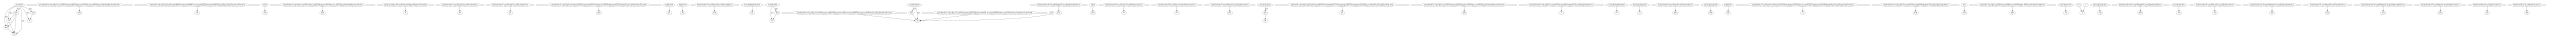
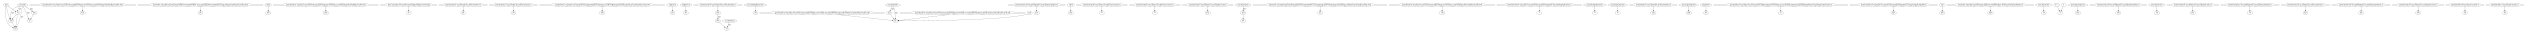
  digraph {
    fontname=Merriweather
    node [fontname=Merriweather]
    edge [fontname=Merriweather]
    n1 [label="$r20"]
    n2 [label=r51]
    n3 [label="$r52"]
    n4 [label=r50]
    n5 [label="specialinvoke r0.<org.eclipse.core.runtime.internal.adaptor.PluginConverterImpl: java.util.Set getExportsFromJAR(java.io.File)>(r50)"]
    n6 [label="$r31"]
    n7 [label="staticinvoke <org.eclipse.osgi.internal.baseadaptor.DevClassPathHelper: java.lang.String[] getDevClassPath(java.lang.String,java.util.Dictionary)>($r10, $r11)"]
    n8 [label=r38]
    n9 [label="java.io.File"]
    n10 [label="$r26"]
    n11 [label=r6]
    n12 [label="r43[0]"]
    n13 [label="$r35"]
    n14 [label="specialinvoke r0.<org.eclipse.core.runtime.internal.adaptor.PluginConverterImpl: java.util.Set getExportsFromJAR(java.io.File)>(r6)"]
    n15 [label="$r28"]
    n16 [label="@this: org.eclipse.core.runtime.internal.adaptor.PluginConverterImpl"]
    n17 [label=r0]
    n18 [label="interfaceinvoke r1.<java.util.Map: java.util.Set entrySet()>()"]
    n19 [label=r40]
    n20 [label="interfaceinvoke r1.<java.util.Map: java.util.Set entrySet()>()"]
    n21 [label=r46]
    n22 [label="specialinvoke r0.<org.eclipse.core.runtime.internal.adaptor.PluginConverterImpl: java.util.Set filterExport(java.util.Collection,java.util.Collection)>($r28, r49)"]
    n23 [label="$r29"]
    n24 [label="lengthof r38"]
    n25 [label="$i2"]
    n26 [label="lengthof r38"]
    n27 [label="$i3"]
    n28 [label="interfaceinvoke r47.<java.util.Iterator: boolean hasNext()>()"]
    n29 [label="$z13"]
    n30 [label="(java.util.Map$Entry) $r16"]
    n31 [label=r48]
    n32 [label="true.util.TreeSet"]
    n33 [label=r45]
    n34 [label="$r44"]
    n35 [label="$r24"]
    n36 [label=r53]
    n37 [label="interfaceinvoke r48.<java.util.Map$Entry: java.lang.Object getKey()>()"]
    n38 [label="$r22"]
    n39 [label="r38[i5]"]
    n40 [label="$r33"]
    n41 [label="interfaceinvoke r46.<java.util.Set: java.util.Iterator iterator()>()"]
    n42 [label=r47]
    n43 [label="interfaceinvoke r40.<java.util.Set: java.util.Iterator iterator()>()"]
    n44 [label=r41]
    n45 [label="specialinvoke r0.<org.eclipse.core.runtime.internal.adaptor.PluginConverterImpl: java.util.Set filterExport(java.util.Collection,java.util.Collection)>($r31, r49)"]
    n46 [label="java.util.HashSet"]
    n47 [label="interfaceinvoke r4.<java.util.Iterator: java.lang.Object next()>()"]
    n48 [label="$r25"]
    n49 [label="java.util.ArrayList"]
    n50 [label="$r12"]
    n51 [label=r39]
    n52 [label="staticinvoke <org.eclipse.osgi.internal.baseadaptor.DevClassPathHelper: java.lang.String[] getDevClassPath(java.lang.String,java.util.Dictionary)>('@ignoredot@', $r32)"]
    n53 [label=r43]
    n54 [label="specialinvoke r0.<org.eclipse.core.runtime.internal.adaptor.PluginConverterImpl: java.util.Set getExportsFromDir(java.io.File)>(r50)"]
    n55 [label="$r30"]
    n56 [label="specialinvoke r0.<org.eclipse.core.runtime.internal.adaptor.PluginConverterImpl: java.util.Set filterExport(java.util.Collection,java.util.Collection)>($r30, r49)"]
    n57 [label="interfaceinvoke $r7.<org.eclipse.core.runtime.internal.adaptor.IPluginInfo: java.util.Map getLibraries()>()"]
    n58 [label=r1]
    n59 [label="(java.util.Map$Entry) $r13"]
    n60 [label=r42]
    n61 [label="(java.lang.String) $r25"]
    n62 [label=r5]
    n63 [label="interfaceinvoke r4.<java.util.Iterator: boolean hasNext()>()"]
    n64 [label="$z12"]
    n65 [label="(java.lang.String) $r18"]
    n66 [label="$r19"]
    n67 [label="lengthof r43"]
    n68 [label="$i4"]
    n69 [label="specialinvoke r0.<org.eclipse.core.runtime.internal.adaptor.PluginConverterImpl: java.util.ArrayList getLibrariesExpandingVariables(java.lang.String,boolean)>($r23, 0)"]
    n70 [label=r3]
    n71 [label="interfaceinvoke $r9.<org.eclipse.core.runtime.internal.adaptor.IPluginInfo: java.lang.String getUniqueId()>()"]
    n72 [label="$r10"]
    n73 [label="'true'"]
    n74 [label="$r36"]
    n75 [label="staticinvoke <org.eclipse.osgi.internal.baseadaptor.DevClassPathHelper: boolean inDevelopmentMode()>()"]
    n76 [label="$z10"]
    n77 [label="(java.util.List) $r17"]
    n78 [label=r49]
    n79 [label=null]
    n80 [label="i5 + 1"]
    n81 [label=i5]
    n82 [label="(java.lang.String) $r22"]
    n83 [label="$r23"]
    n84 [label="interfaceinvoke r48.<java.util.Map$Entry: java.lang.Object getKey()>()"]
    n85 [label="$r18"]
    n86 [label="(java.util.List) $r14"]
    n87 [label="$r15"]
    n88 [label="interfaceinvoke r41.<java.util.Iterator: java.lang.Object next()>()"]
    n89 [label="$r13"]
    n90 [label=0]
    n91 [label="interfaceinvoke r42.<java.util.Map$Entry: java.lang.Object getValue()>()"]
    n92 [label="$r14"]
    n93 [label="interfaceinvoke r41.<java.util.Iterator: boolean hasNext()>()"]
    n94 [label="$z0"]
    n95 [label="interfaceinvoke r48.<java.util.Map$Entry: java.lang.Object getValue()>()"]
    n96 [label="$r17"]
    n97 [label="interfaceinvoke r47.<java.util.Iterator: java.lang.Object next()>()"]
    n98 [label="$r16"]
    n99 [label="interfaceinvoke r49.<java.util.List: int size()>()"]
    n100 [label="$i1"]
    n101 [label="interfaceinvoke r1.<java.util.Map: int size()>()"]
    n102 [label="$i0"]
    n1 -> n2
    n1 -> n3
    n1 -> n4
    n2 -> n3
    n2 -> n4
    n3 -> n4
    n5 -> n6
    n7 -> n8
-   n9 -> n1 [label=type]
    n9 -> n2 [label=type]
    n9 -> n3 [label=type]
    n9 -> n4 [label=type]
    n9 -> n10 [label=type]
    n9 -> n11 [label=type]
    n10 -> n11
    n12 -> n13
    n14 -> n15
    n16 -> n17
    n18 -> n19
    n20 -> n21
    n22 -> n23
    n24 -> n25
    n26 -> n27
    n28 -> n29
    n30 -> n31
    n32 -> n33 [label=type]
-   n32 -> n34 [label=type]
+   n29 -> n34 [label=type]
    n34 -> n33
    n35 -> n36
    n37 -> n38
    n39 -> n40
    n41 -> n42
    n43 -> n44
    n45 -> n36
    n46 -> n35 [label=type]
    n46 -> n36 [label=type]
    n47 -> n48
    n49 -> n50 [label=type]
    n50 -> n51
    n52 -> n53
    n54 -> n55
    n56 -> n36
    n57 -> n58
    n59 -> n60
    n61 -> n62
    n63 -> n64
    n65 -> n66
    n67 -> n68
    n69 -> n70
    n71 -> n72
    n73 -> n74
    n75 -> n76
    n77 -> n78
    n79 -> n36
    n80 -> n81
    n82 -> n83
    n84 -> n85
    n86 -> n87
    n88 -> n89
    n90 -> n81
    n91 -> n92
    n93 -> n94
    n95 -> n96
    n97 -> n98
    n99 -> n100
    n101 -> n102
  }
